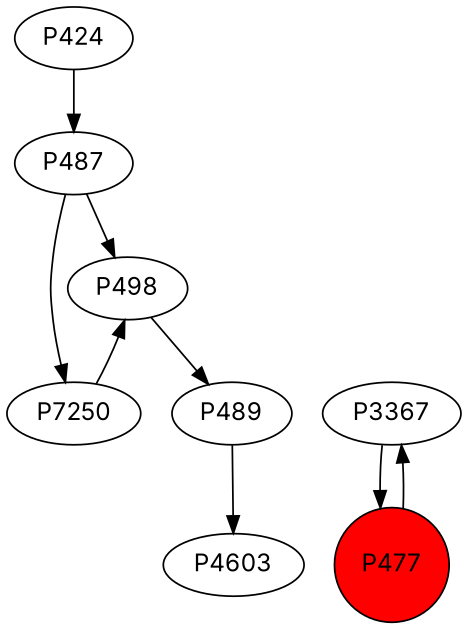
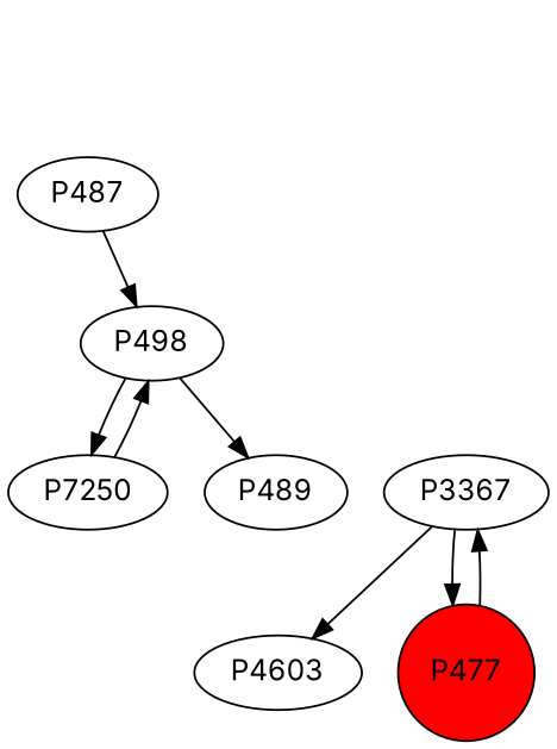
  digraph {
    fontname=Inter
    node [fontname=Inter]
    edge [fontname=Inter]
-   P424
    P487
    P498
    P477 [fillcolor=red shape=circle style=filled]
    P3367
    n6 [label=P7250]
    P489
    P4603
-   P424 -> P487
    P487 -> P498
-   P487 -> n6
+   P498 -> n6
    P498 -> P489
    P477 -> P3367
    P3367 -> P477
    n6 -> P498
-   P489 -> P4603
+   P3367 -> P4603
  }
